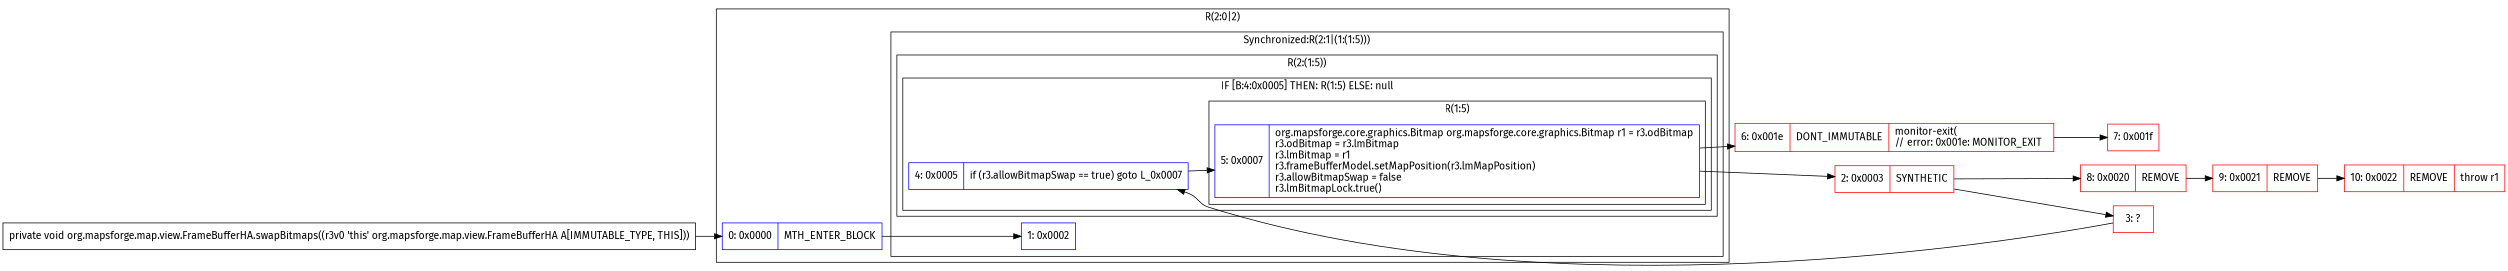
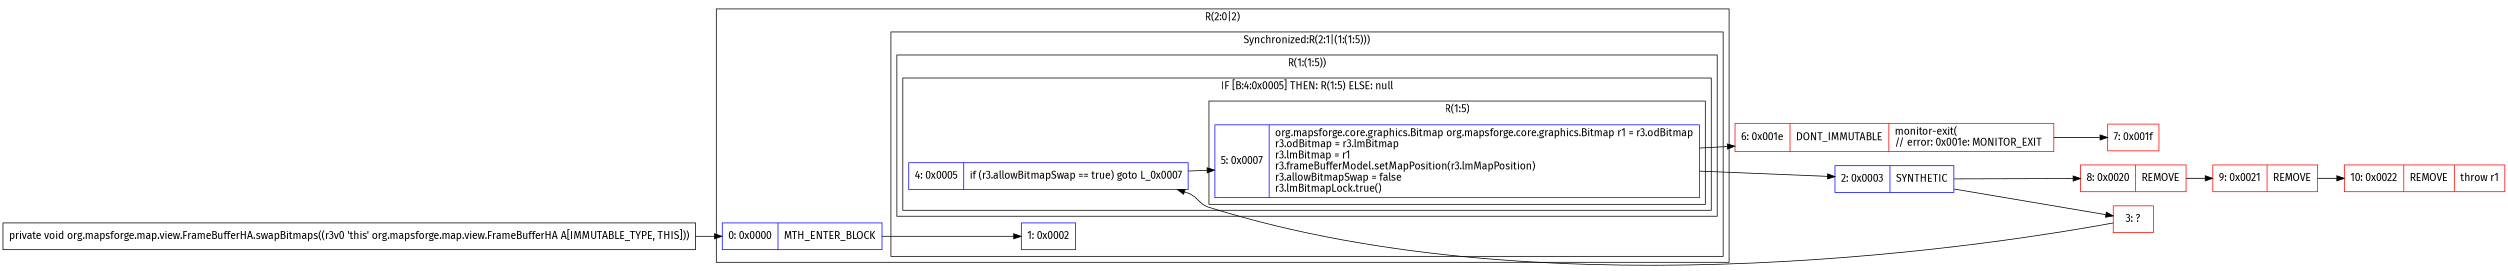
  digraph {
    fontname="Fira Sans"
    rankdir=LR
    node [color=red fontname="Fira Sans" shape=record]
    edge [fontname="Fira Sans"]
    n1 [color=blue label="{5\:\ 0x0007|org.mapsforge.core.graphics.Bitmap org.mapsforge.core.graphics.Bitmap r1 = r3.odBitmap\lr3.odBitmap = r3.lmBitmap\lr3.lmBitmap = r1\lr3.frameBufferModel.setMapPosition(r3.lmMapPosition)\lr3.allowBitmapSwap = false\lr3.lmBitmapLock.true()\l}"]
    n2 [color=blue label="{4\:\ 0x0005|if (r3.allowBitmapSwap == true) goto L_0x0007\l}"]
    n3 [color=blue label="{1\:\ 0x0002}"]
    n4 [color=blue label="{0\:\ 0x0000|MTH_ENTER_BLOCK\l}"]
-   n5 [label="{2\:\ 0x0003|SYNTHETIC\l}"]
+   n5 [color=blue label="{2\:\ 0x0003|SYNTHETIC\l}"]
    n6 [label="{6\:\ 0x001e|DONT_IMMUTABLE\l|monitor\-exit(\l\/\/ error: 0x001e: MONITOR_EXIT  \l}"]
    n7 [label="{3\:\ ?}"]
    n8 [label="{8\:\ 0x0020|REMOVE\l}"]
    n9 [label="{7\:\ 0x001f}"]
    n10 [label="{9\:\ 0x0021|REMOVE\l}"]
    n11 [label="{10\:\ 0x0022|REMOVE\l|throw r1\l}"]
    n12 [label="{private void org.mapsforge.map.view.FrameBufferHA.swapBitmaps((r3v0 'this' org.mapsforge.map.view.FrameBufferHA A[IMMUTABLE_TYPE, THIS])) }" color=""]
    subgraph cluster_1 {
      label="R(2:0|2)"
      n4
      subgraph cluster_2 {
        label="Synchronized:R(2:1|(1:(1:5)))"
        n3
        subgraph cluster_3 {
-         label="R(2:(1:5))"
+         label="R(1:(1:5))"
          subgraph cluster_4 {
            label="IF [B:4:0x0005] THEN: R(1:5) ELSE: null"
            n2
            subgraph cluster_5 {
              label="R(1:5)"
              n1
            }
          }
        }
      }
    }
    n1 -> n5
    n1 -> n6
    n2 -> n1
    n4 -> n3
    n5 -> n7
    n5 -> n8
    n6 -> n9
    n7 -> n2
    n8 -> n10
    n10 -> n11
    n12 -> n4
  }
